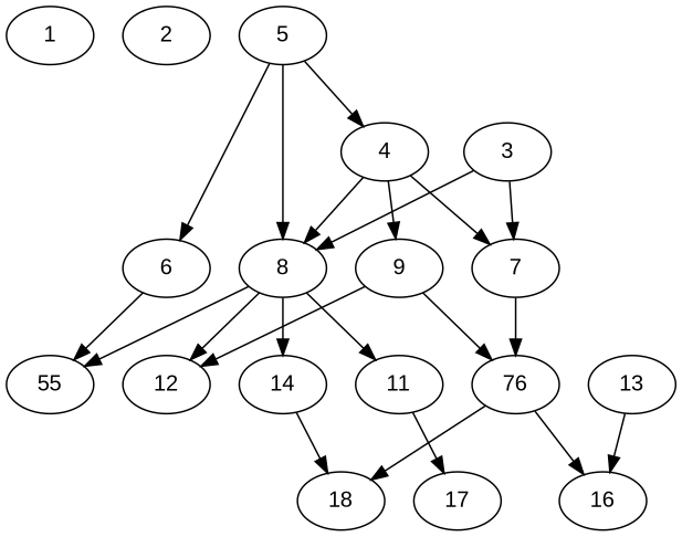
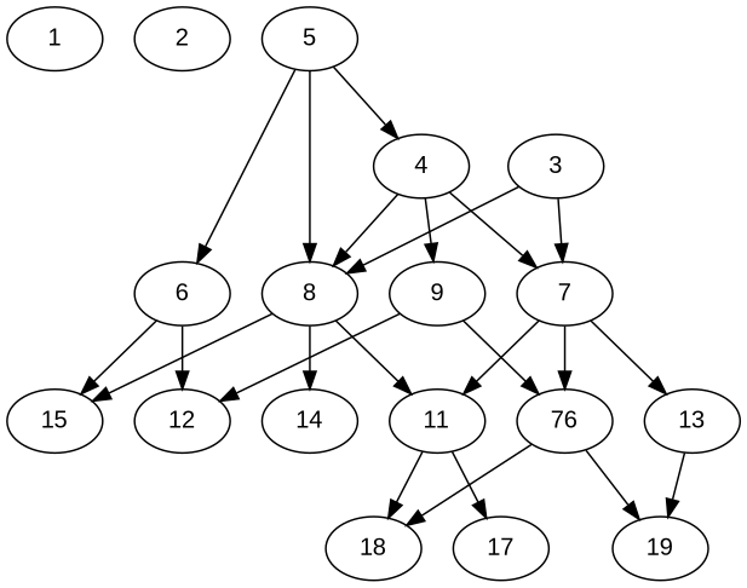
  digraph {
    fontname="Liberation Sans"
    node [alpha=0.09 fontname="Liberation Sans"]
    edge [fontname="Liberation Sans"]
    1 [alpha=0.11 expect_size=21254144]
    2 [alpha=0.06 expect_size=48547840]
    3 [alpha=0.08 expect_size=46198784]
    7 [expect_size=46897152]
    8 [alpha=0.16 expect_size=45378560]
    11 [expect_size=5421056]
    13 [expect_size=46130176]
    n8 [alpha=0.15 expect_size=16650240 label=76]
-   15 [alpha=0.04 expect_size=6131712 label=55]
+   15 [alpha=0.04 expect_size=6131712]
    14 [alpha=0.13 expect_size=16898048]
    9 [alpha=0.01 expect_size=17787904]
    12 [alpha=0.12 expect_size=31766528]
    17 [alpha=0.17 expect_size=35492864]
    18 [alpha=0.18 expect_size=10095616]
-   19 [alpha=0.12 expect_size=47636480 label=16]
+   19 [alpha=0.12 expect_size=47636480]
    4 [alpha=0.15 expect_size=44366848]
    5 [alpha=0.04 expect_size=49063936]
    6 [alpha=0.08 expect_size=43377664]
    3 -> 7
    3 -> 8
+   7 -> 11
+   7 -> 13
    7 -> n8
    8 -> 11
    8 -> 15
    8 -> 14
    11 -> 17
-   14 -> 18
+   11 -> 18
    13 -> 19
    n8 -> 18
    n8 -> 19
    9 -> n8
    9 -> 12
    4 -> 7
    4 -> 8
    4 -> 9
    5 -> 8
    5 -> 4
    5 -> 6
    6 -> 15
-   8 -> 12
+   6 -> 12
  }
